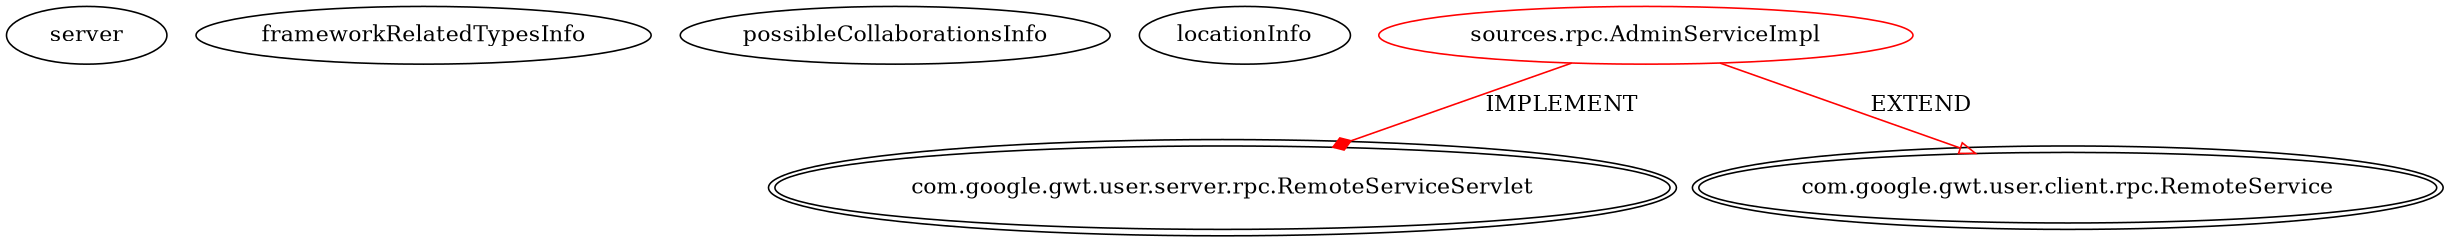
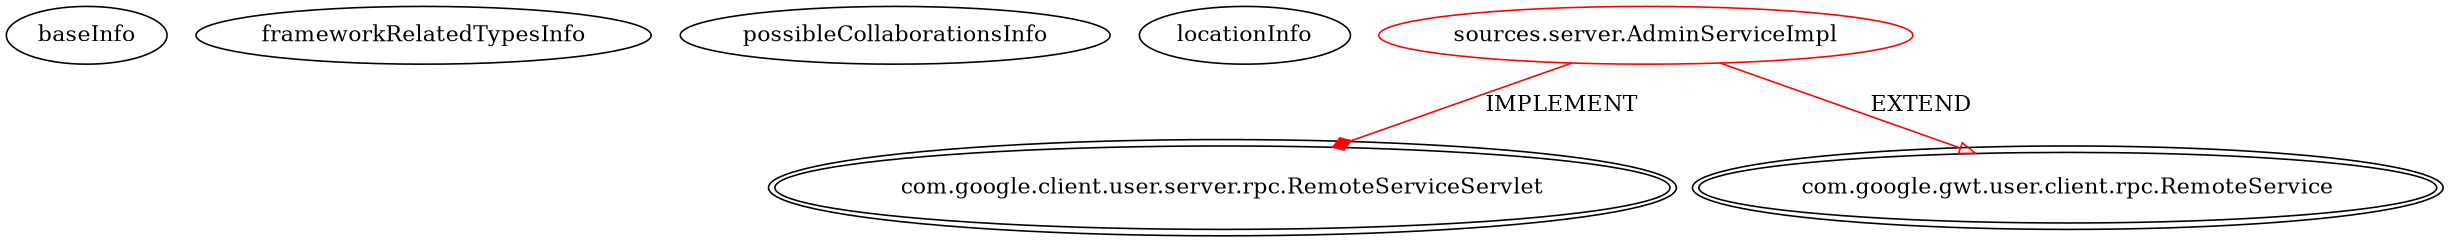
  digraph {
    edge [color=red]
-   baseInfo [category=extension_graph graphId=286 isAnonymous=false possibleRelation=false label=server]
+   baseInfo [category=extension_graph graphId=286 isAnonymous=false possibleRelation=false]
    frameworkRelatedTypesInfo [0="com.google.gwt.user.server.rpc.RemoteServiceServlet" 1="com.google.gwt.user.client.rpc.RemoteService"]
    possibleCollaborationsInfo
    locationInfo [contextSignature=AdminServiceImpl filePath="/MainMain-ChatCafeine/ChatCafeine-master/ChatCafeine/src/sources/server/AdminServiceImpl.java" graphId=286 projectName="MainMain-ChatCafeine"]
-   n5 [color=red isFrameworkType=false label="sources.rpc.AdminServiceImpl" vertexType=ROOT_CLIENT_CLASS_DECLARATION]
-   n6 [isFrameworkType=true label="com.google.gwt.user.server.rpc.RemoteServiceServlet" peripheries=2 vertexType=FRAMEWORK_CLASS_TYPE]
+   n5 [color=red isFrameworkType=false label="sources.server.AdminServiceImpl" vertexType=ROOT_CLIENT_CLASS_DECLARATION]
+   n6 [isFrameworkType=true label="com.google.client.user.server.rpc.RemoteServiceServlet" peripheries=2 vertexType=FRAMEWORK_CLASS_TYPE]
    n7 [isFrameworkType=true label="com.google.gwt.user.client.rpc.RemoteService" peripheries=2 vertexType=FRAMEWORK_INTERFACE_TYPE]
    n5 -> n6 [arrowhead=diamond label=IMPLEMENT]
    n5 -> n7 [arrowhead=onormal label=EXTEND]
  }
